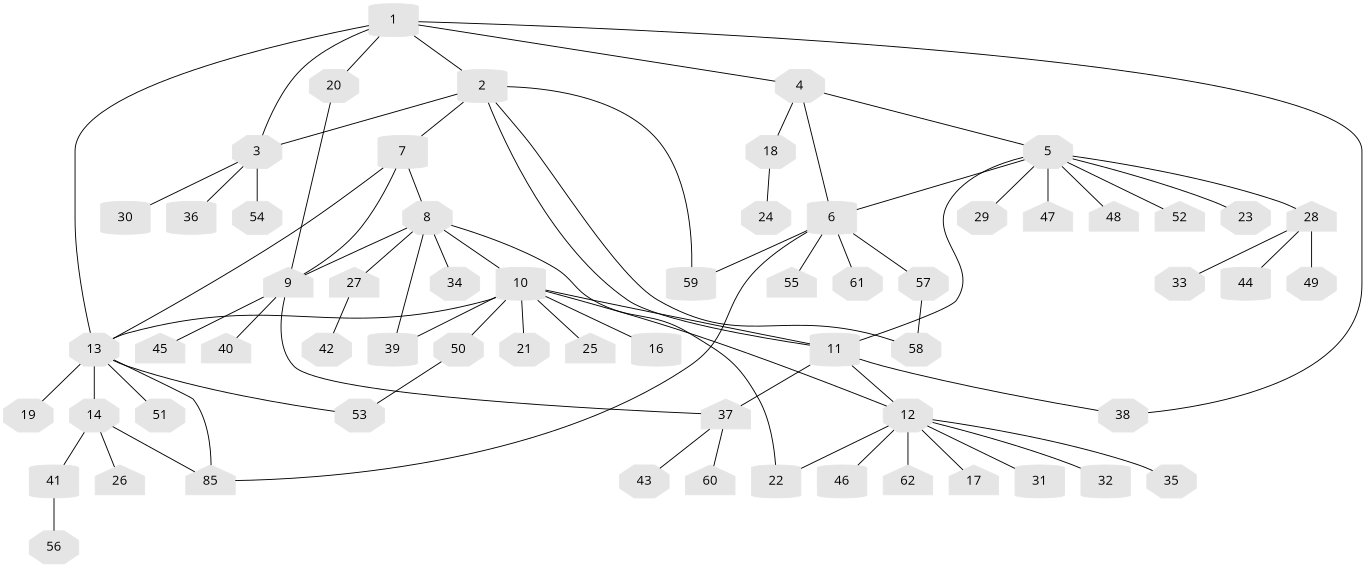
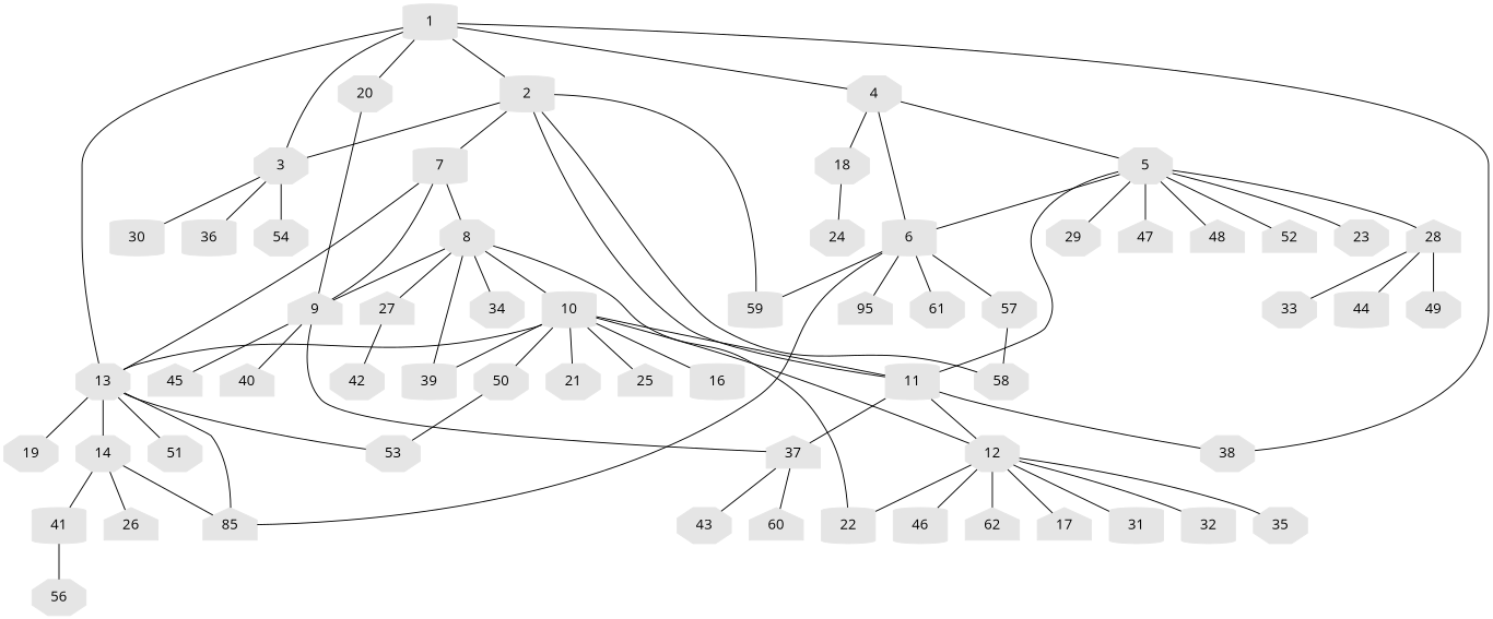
  graph {
    fontname="Open Sans"
    node [color=gray90 fontname="Open Sans" shape=octagon style=filled]
    edge [fontname="Open Sans"]
    1 [shape=cylinder]
    2 [shape=cylinder]
    3
    4
    13
    20
    38
    7 [shape=cylinder]
    11 [shape=cylinder]
    58
    59 [shape=cylinder]
    30 [shape=cylinder]
    36 [shape=cylinder]
    54
    5
    6 [shape=cylinder]
    18
    n18 [label=85 shape=house]
    14
    19
    51
    53
    9 [shape=house]
    8
    37 [shape=house]
    12
    23
    28 [shape=house]
    29
    47 [shape=house]
    48 [shape=house]
    52 [shape=house]
-   55 [shape=house]
+   55 [shape=house label=95]
    57
    61
    24
    40 [shape=house]
    45 [shape=house]
    33
    44 [shape=cylinder]
    49
    10 [shape=cylinder]
    22 [shape=cylinder]
    27 [shape=house]
    34
    39 [shape=cylinder]
    16 [shape=cylinder]
    21
    25 [shape=house]
    50
    42
    43
    60 [shape=house]
    17 [shape=house]
    31 [shape=cylinder]
    32 [shape=cylinder]
    35
    46 [shape=cylinder]
    62 [shape=house]
    26 [shape=house]
    41 [shape=cylinder]
    56
    1 -- 2
    1 -- 3
    1 -- 4
    1 -- 13
    1 -- 20
    1 -- 38
    2 -- 3
    2 -- 7
    2 -- 11
    2 -- 58
    2 -- 59
    3 -- 30
    3 -- 36
    3 -- 54
    4 -- 5
    4 -- 6
    4 -- 18
    13 -- n18
    13 -- 14
    13 -- 19
    13 -- 51
    13 -- 53
    20 -- 9
    7 -- 13
    7 -- 9
    7 -- 8
    11 -- 38
    11 -- 37
    11 -- 12
    5 -- 11
    5 -- 6
    5 -- 23
    5 -- 28
    5 -- 29
    5 -- 47
    5 -- 48
    5 -- 52
    6 -- 59
    6 -- n18
    6 -- 55
    6 -- 57
    6 -- 61
    18 -- 24
    14 -- n18
    14 -- 26
    14 -- 41
    9 -- 37
    9 -- 40
    9 -- 45
    8 -- 9
    8 -- 10
    8 -- 22
    8 -- 27
    8 -- 34
    8 -- 39
    37 -- 43
    37 -- 60
    12 -- 22
    12 -- 17
    12 -- 31
    12 -- 32
    12 -- 35
    12 -- 46
    12 -- 62
    28 -- 33
    28 -- 44
    28 -- 49
    57 -- 58
    10 -- 13
    10 -- 11
    10 -- 12
    10 -- 39
    10 -- 16
    10 -- 21
    10 -- 25
    10 -- 50
    27 -- 42
    50 -- 53
    41 -- 56
  }
